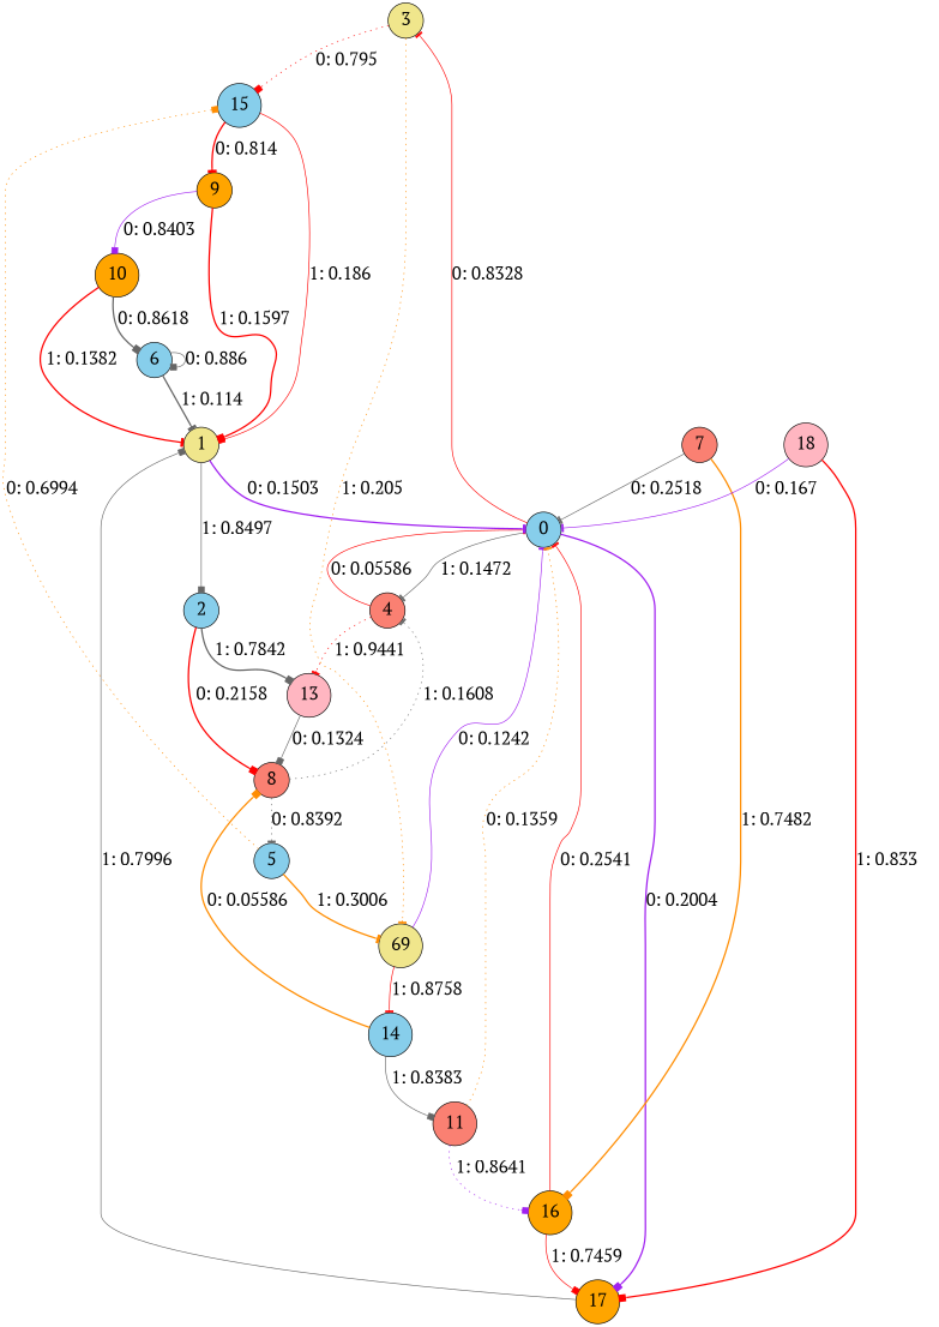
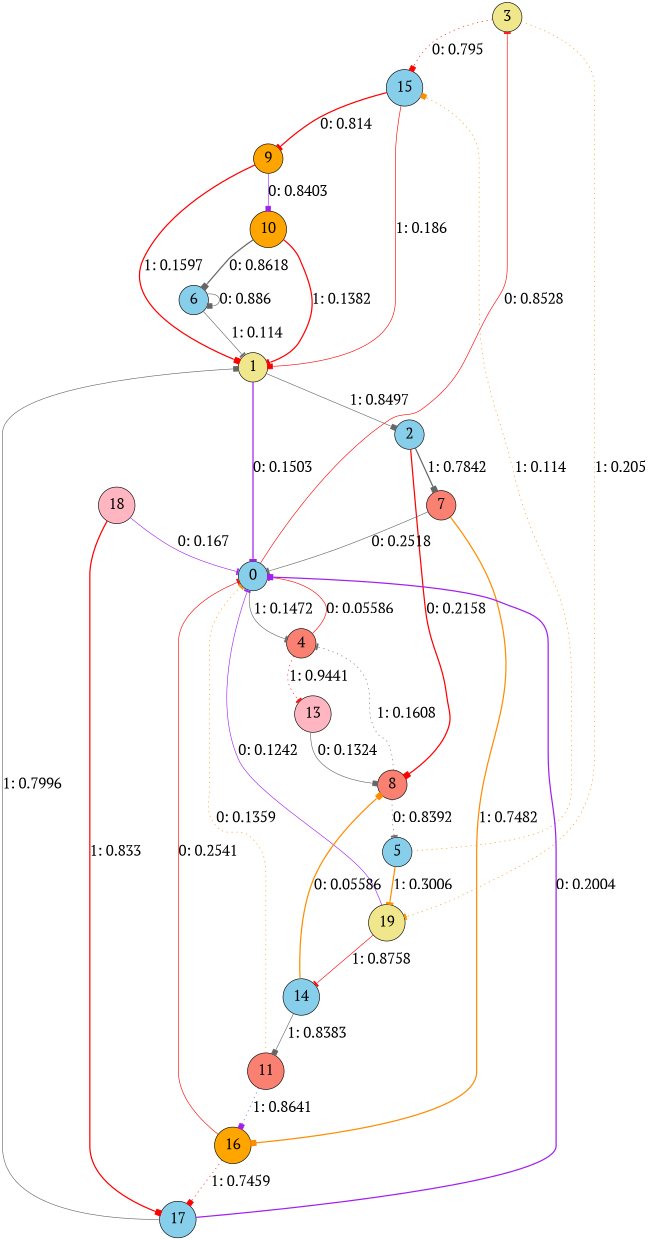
  digraph {
    fontname="PT Serif"
    node [fillcolor=skyblue fontname="PT Serif" fontsize=24 shape=circle style=filled]
    edge [arrowhead=box color=red fontname="PT Serif" fontsize=24 style=solid]
    3 [fillcolor=khaki]
    0
    4 [fillcolor=salmon]
    15
-   19 [fillcolor=khaki label=69]
+   19 [fillcolor=khaki]
    13 [fillcolor=lightpink]
    1 [fillcolor=khaki]
    9 [fillcolor=orange]
    14
    8 [fillcolor=salmon]
    2
    7 [fillcolor=salmon]
    5
    16 [fillcolor=orange]
-   17 [fillcolor=orange]
+   17
    10 [fillcolor=orange]
    11 [fillcolor=salmon]
    6
    18 [fillcolor=lightpink]
    3 -> 15 [label="0: 0.795    " style=dotted]
    3 -> 19 [arrowhead=tee color=darkorange label="1: 0.205    " style=dotted]
-   0 -> 3 [arrowhead=tee label="0: 0.8328   "]
+   0 -> 3 [arrowhead=tee label="0: 0.8528   "]
    0 -> 4 [arrowhead=tee color=gray40 label="1: 0.1472   "]
    4 -> 0 [arrowhead=tee label="0: 0.05586  "]
    4 -> 13 [arrowhead=tee label="1: 0.9441   " style=dotted]
    15 -> 1 [label="1: 0.186    "]
    15 -> 9 [arrowhead=tee label="0: 0.814    " style=bold]
    19 -> 0 [arrowhead=tee color=purple label="0: 0.1242   "]
    19 -> 14 [arrowhead=tee label="1: 0.8758   "]
    13 -> 8 [color=gray40 label="0: 0.1324   "]
    1 -> 0 [arrowhead=tee color=purple label="0: 0.1503   " style=bold]
    1 -> 2 [color=gray40 label="1: 0.8497   "]
    9 -> 1 [label="1: 0.1597   " style=bold]
    9 -> 10 [color=purple label="0: 0.8403   "]
    14 -> 8 [color=darkorange label="0: 0.05586  " style=bold]
    14 -> 11 [color=gray40 label="1: 0.8383   "]
    8 -> 4 [arrowhead=tee color=gray40 label="1: 0.1608   " style=dotted]
    8 -> 5 [arrowhead=tee color=gray40 label="0: 0.8392   " style=dotted]
    2 -> 8 [label="0: 0.2158   " style=bold]
-   2 -> 13 [color=gray40 label="1: 0.7842   " style=bold]
+   2 -> 7 [color=gray40 label="1: 0.7842   " style=bold]
    7 -> 0 [arrowhead=tee color=gray40 label="0: 0.2518   "]
    7 -> 16 [color=darkorange label="1: 0.7482   " style=bold]
-   5 -> 15 [color=darkorange label="0: 0.6994   " style=dotted]
+   5 -> 15 [color=darkorange label="1: 0.114    " style=dotted]
    5 -> 19 [arrowhead=tee color=darkorange label="1: 0.3006   " style=bold]
    16 -> 0 [arrowhead=tee label="0: 0.2541   "]
-   16 -> 17 [label="1: 0.7459   "]
-   0 -> 17 [color=purple label="0: 0.2004   " style=bold]
+   16 -> 17 [label="1: 0.7459   " style=dotted]
+   17 -> 0 [color=purple label="0: 0.2004   " style=bold]
    17 -> 1 [color=gray40 label="1: 0.7996   "]
    10 -> 1 [arrowhead=tee label="1: 0.1382   " style=bold]
    10 -> 6 [color=gray40 label="0: 0.8618   " style=bold]
    11 -> 0 [arrowhead=tee color=darkorange label="0: 0.1359   " style=dotted]
    11 -> 16 [color=purple label="1: 0.8641   " style=dotted]
-   6 -> 1 [arrowhead=tee color=gray40 label="1: 0.114    " style=bold]
+   6 -> 1 [arrowhead=tee color=gray40 label="1: 0.114    "]
    6 -> 6 [color=gray40 label="0: 0.886    "]
    18 -> 0 [arrowhead=tee color=purple label="0: 0.167    "]
    18 -> 17 [label="1: 0.833    " style=bold]
  }
